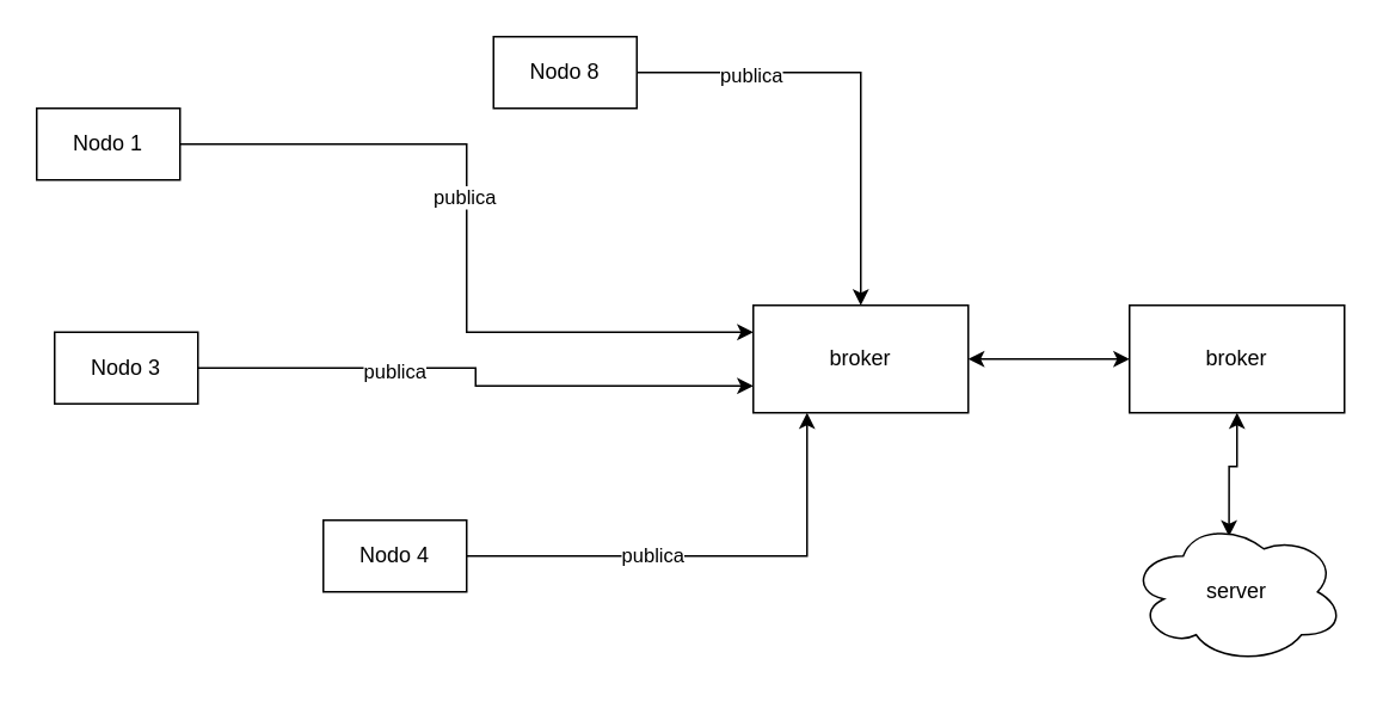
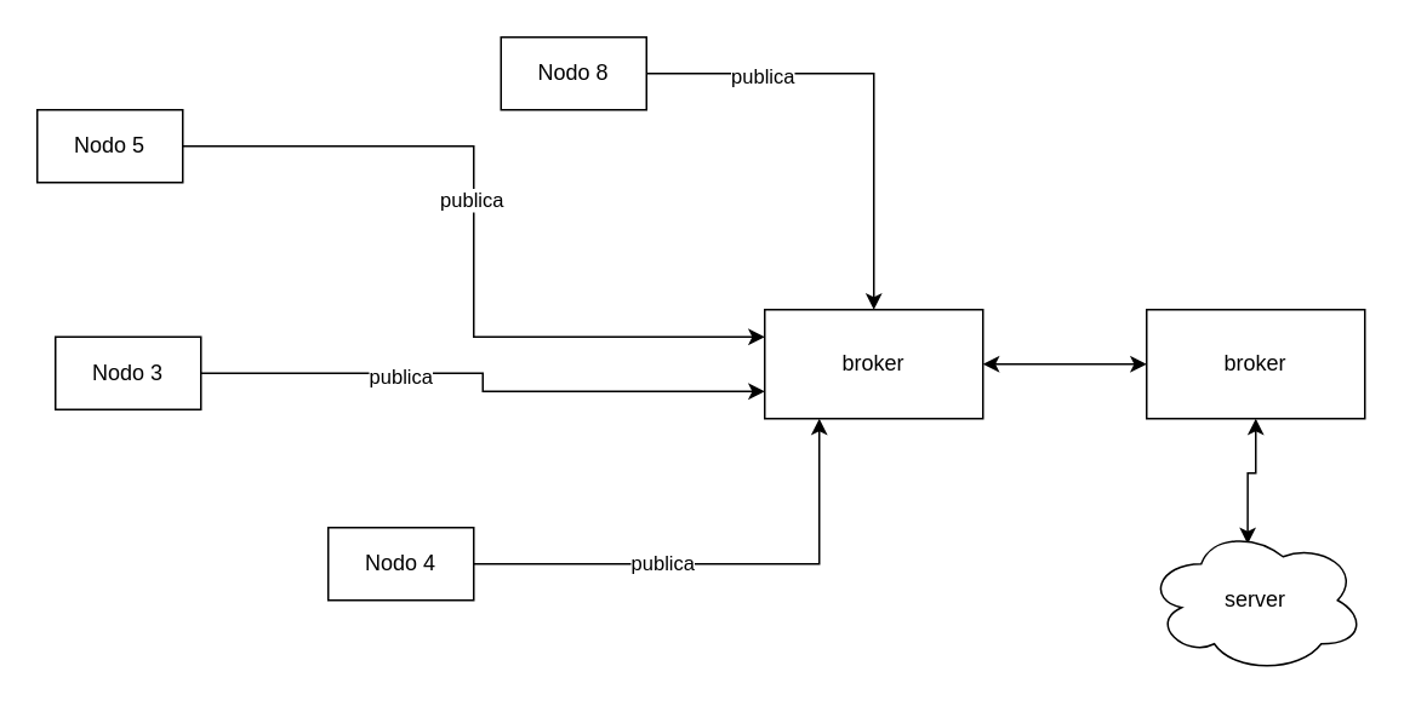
  <mxCell id="0" />
  <mxCell id="1" parent="0" />
  <mxCell id="2" style="edgeStyle=orthogonalEdgeStyle;rounded=0;orthogonalLoop=1;jettySize=auto;html=1;entryX=0;entryY=0.25;entryDx=0;entryDy=0;" parent="1" source="4" target="15" edge="1"><mxGeometry relative="1" as="geometry" /></mxCell>
  <mxCell id="3" value="publica" style="edgeLabel;html=1;align=center;verticalAlign=middle;resizable=0;points=[];" parent="2" vertex="1" connectable="0"><mxGeometry x="-0.111" y="-2" relative="1" as="geometry"><mxPoint as="offset" /></mxGeometry></mxCell>
- <mxCell id="4" value="Nodo 1" style="rounded=0;whiteSpace=wrap;html=1;" parent="1" vertex="1"><mxGeometry x="20" y="60" width="80" height="40" as="geometry" /></mxCell>
+ <mxCell id="4" value="Nodo 5" style="rounded=0;whiteSpace=wrap;html=1;" parent="1" vertex="1"><mxGeometry x="20" y="60" width="80" height="40" as="geometry" /></mxCell>
  <mxCell id="5" style="edgeStyle=orthogonalEdgeStyle;rounded=0;orthogonalLoop=1;jettySize=auto;html=1;entryX=0;entryY=0.75;entryDx=0;entryDy=0;" parent="1" source="7" target="15" edge="1"><mxGeometry relative="1" as="geometry" /></mxCell>
  <mxCell id="6" value="publica" style="edgeLabel;html=1;align=center;verticalAlign=middle;resizable=0;points=[];" parent="5" vertex="1" connectable="0"><mxGeometry x="-0.319" y="-1" relative="1" as="geometry"><mxPoint as="offset" /></mxGeometry></mxCell>
  <mxCell id="7" value="Nodo 3" style="rounded=0;whiteSpace=wrap;html=1;" parent="1" vertex="1"><mxGeometry x="30" y="185" width="80" height="40" as="geometry" /></mxCell>
  <mxCell id="8" style="edgeStyle=orthogonalEdgeStyle;rounded=0;orthogonalLoop=1;jettySize=auto;html=1;entryX=0.25;entryY=1;entryDx=0;entryDy=0;" parent="1" source="10" target="15" edge="1"><mxGeometry relative="1" as="geometry" /></mxCell>
  <mxCell id="9" value="publica" style="edgeLabel;html=1;align=center;verticalAlign=middle;resizable=0;points=[];" parent="8" vertex="1" connectable="0"><mxGeometry x="-0.237" y="1" relative="1" as="geometry"><mxPoint as="offset" /></mxGeometry></mxCell>
  <mxCell id="10" value="Nodo 4" style="rounded=0;whiteSpace=wrap;html=1;" parent="1" vertex="1"><mxGeometry x="180" y="290" width="80" height="40" as="geometry" /></mxCell>
  <mxCell id="11" style="edgeStyle=orthogonalEdgeStyle;rounded=0;orthogonalLoop=1;jettySize=auto;html=1;" parent="1" source="13" target="15" edge="1"><mxGeometry relative="1" as="geometry" /></mxCell>
  <mxCell id="12" value="publica" style="edgeLabel;html=1;align=center;verticalAlign=middle;resizable=0;points=[];" parent="11" vertex="1" connectable="0"><mxGeometry x="-0.506" y="-1" relative="1" as="geometry"><mxPoint as="offset" /></mxGeometry></mxCell>
  <mxCell id="13" value="Nodo 8" style="rounded=0;whiteSpace=wrap;html=1;" parent="1" vertex="1"><mxGeometry x="275" y="20" width="80" height="40" as="geometry" /></mxCell>
  <mxCell id="14" style="edgeStyle=none;rounded=0;orthogonalLoop=1;jettySize=auto;html=1;startArrow=classic;startFill=1;" parent="1" source="15" target="17" edge="1"><mxGeometry relative="1" as="geometry" /></mxCell>
  <mxCell id="15" value="broker" style="rounded=0;whiteSpace=wrap;html=1;" parent="1" vertex="1"><mxGeometry x="420" y="170" width="120" height="60" as="geometry" /></mxCell>
  <mxCell id="16" style="edgeStyle=orthogonalEdgeStyle;rounded=0;orthogonalLoop=1;jettySize=auto;html=1;entryX=0.463;entryY=0.113;entryDx=0;entryDy=0;entryPerimeter=0;startArrow=classic;startFill=1;" parent="1" source="17" target="18" edge="1"><mxGeometry relative="1" as="geometry" /></mxCell>
  <mxCell id="17" value="broker" style="rounded=0;whiteSpace=wrap;html=1;" parent="1" vertex="1"><mxGeometry x="630" y="170" width="120" height="60" as="geometry" /></mxCell>
  <mxCell id="18" value="server" style="ellipse;shape=cloud;whiteSpace=wrap;html=1;" parent="1" vertex="1"><mxGeometry x="630" y="290" width="120" height="80" as="geometry" /></mxCell>
